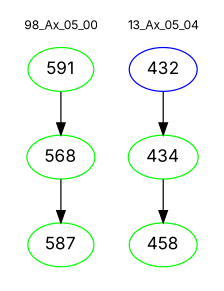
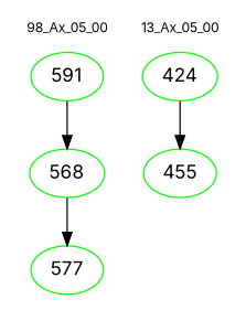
  digraph {
    fontname=Inter
    node [color=green fontname=Inter]
    edge [color=black fontname=Inter]
    n1 [label=591]
    n2 [label=568]
-   n3 [label=587]
-   n4 [color=blue label=432]
-   n5 [label=434]
-   n6 [label=458]
+   n3 [label=577]
+   n5 [label=424]
+   n6 [label=455]
    subgraph cluster_1 {
      color=white
      fontsize=10
      label="98_Ax_05_00"
      n1
      n2
      n3
    }
    subgraph cluster_2 {
      color=white
      fontsize=10
-     label="13_Ax_05_04"
-     n4
+     label="13_Ax_05_00"
      n5
      n6
    }
    n1 -> n2
    n2 -> n3
-   n4 -> n5
    n5 -> n6
  }
